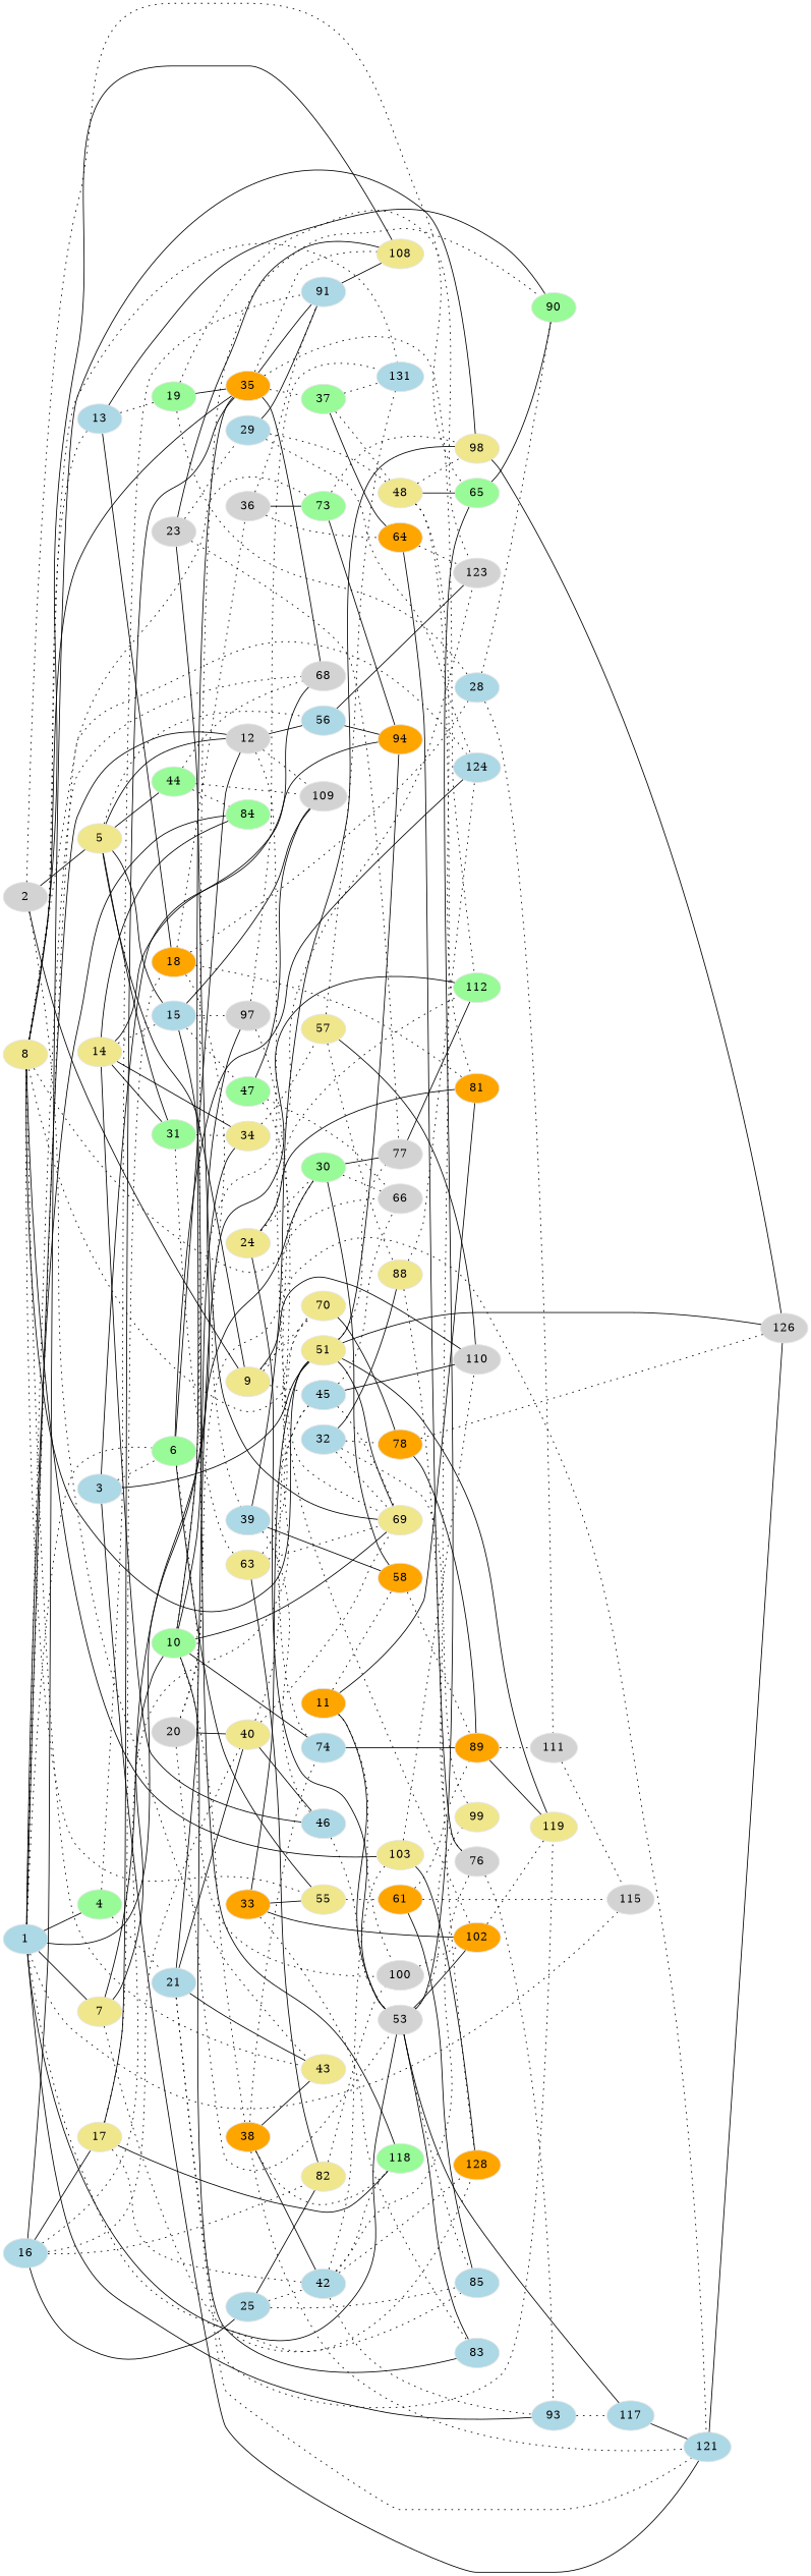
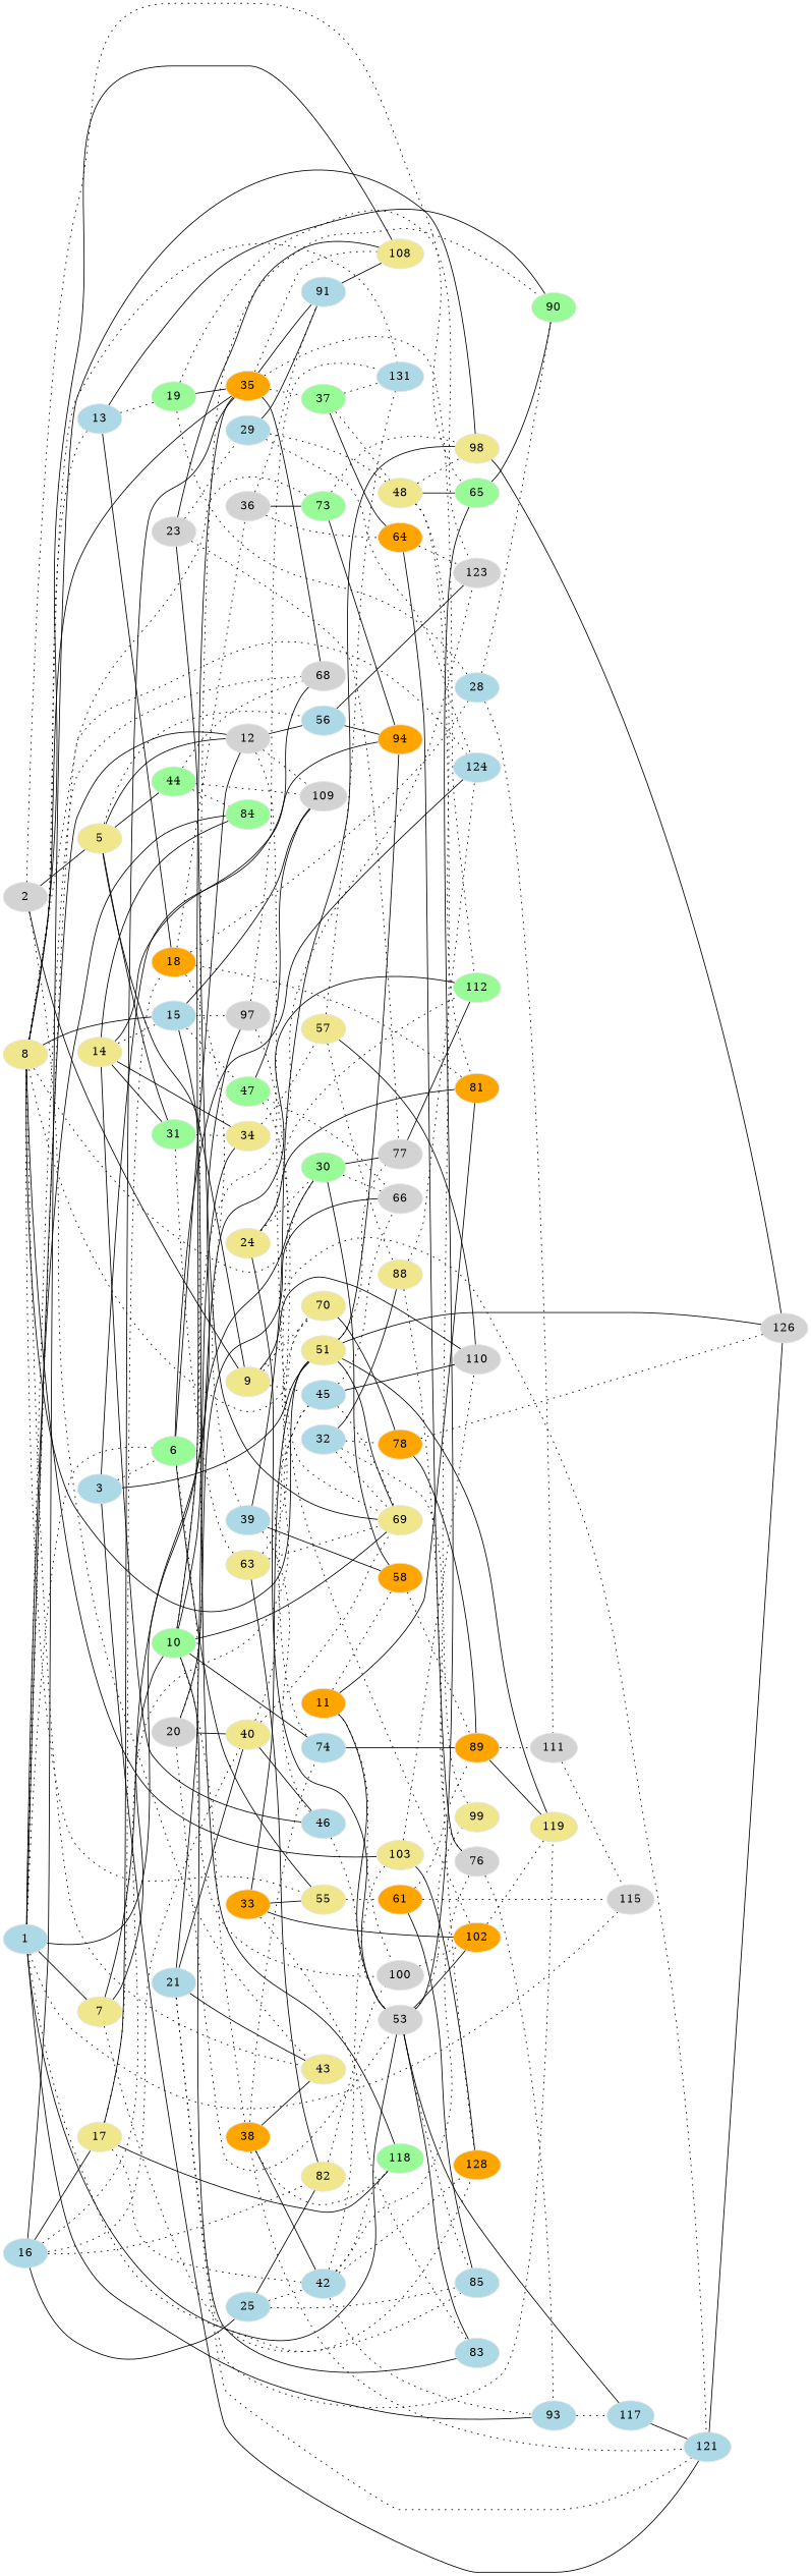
  graph {
    rankdir=LR
    node [color=gray90 fillcolor=lightblue style=filled]
    edge [style=dotted]
    1 [super="+59+79"]
-   4 [fillcolor=palegreen]
    6 [fillcolor=palegreen super="+129"]
    7 [fillcolor=khaki]
    12 [fillcolor=lightgrey super="+95"]
    30 [fillcolor=palegreen super="+50"]
    53 [fillcolor=lightgrey super="+67+54+86"]
    68 [fillcolor=lightgrey]
    73 [fillcolor=palegreen]
    84 [fillcolor=palegreen]
    93
    115 [fillcolor=lightgrey]
    128 [fillcolor=orange]
    21 [super="+135"]
    91 [super="+114"]
    55 [fillcolor=khaki]
    100 [fillcolor=lightgrey]
    124
    10 [fillcolor=palegreen super="+26+113"]
    85
    97 [fillcolor=lightgrey]
    56
    69 [fillcolor=khaki super="+116+120"]
    109 [fillcolor=lightgrey]
    58 [fillcolor=orange]
    66 [fillcolor=lightgrey]
    77 [fillcolor=lightgrey]
    65 [fillcolor=palegreen]
    83
    102 [fillcolor=orange]
    99 [fillcolor=khaki]
    117
    94 [fillcolor=orange]
    98 [fillcolor=khaki super="+106"]
    5 [fillcolor=khaki super="+92"]
    9 [fillcolor=khaki super="+133"]
    31 [fillcolor=palegreen]
    44 [fillcolor=palegreen]
    2 [fillcolor=lightgrey]
    43 [fillcolor=khaki]
    121 [super="+125"]
    70 [fillcolor=khaki]
    45 [super="+134"]
    110 [fillcolor=lightgrey]
    90 [fillcolor=palegreen]
    3
    51 [fillcolor=khaki super="+101+52"]
    119 [fillcolor=khaki]
    126 [fillcolor=lightgrey]
    40 [fillcolor=khaki super="+75"]
    112 [fillcolor=palegreen]
    108 [fillcolor=khaki]
    34 [fillcolor=khaki]
    63 [fillcolor=khaki]
    123 [fillcolor=lightgrey]
    61 [fillcolor=orange]
    35 [fillcolor=orange super="+72+41"]
    38 [fillcolor=orange super="+87"]
    74
    131
    8 [fillcolor=khaki super="+22+107+27"]
    13
    15 [super="+137"]
    103 [fillcolor=khaki]
    18 [fillcolor=orange super="+62"]
    19 [fillcolor=palegreen]
    47 [fillcolor=palegreen]
    118 [fillcolor=palegreen]
    37 [fillcolor=palegreen]
    n70 [fillcolor=orange label=78]
    57 [fillcolor=khaki]
    42 [super="+132+80"]
    89 [fillcolor=orange super="+105"]
    11 [fillcolor=orange]
    81 [fillcolor=orange]
    28
    36 [fillcolor=lightgrey]
    39
    14 [fillcolor=khaki super="+122"]
    46
    16 [super="+60"]
    17 [fillcolor=khaki super="+96"]
    25
    82 [fillcolor=khaki]
    76 [fillcolor=lightgrey]
    111 [fillcolor=lightgrey]
    64 [fillcolor=orange]
    20 [fillcolor=lightgrey]
    23 [fillcolor=lightgrey]
    29
    48 [fillcolor=khaki super="+127"]
    24 [fillcolor=khaki]
    32
    88 [fillcolor=khaki]
    33 [fillcolor=orange]
-   1 -- 4 [style=solid]
    1 -- 6
    1 -- 7 [style=solid]
    1 -- 12 [style=solid]
    1 -- 30 [style=solid]
    1 -- 53 [style=solid]
    1 -- 68
    1 -- 73
    1 -- 84 [style=solid]
    1 -- 93 [style=solid]
    1 -- 115
    1 -- 128
-   4 -- 21
-   4 -- 91 [weight=2]
    6 -- 12 [style=solid]
    6 -- 55 [style=solid]
    6 -- 100
    6 -- 124 [style=solid]
    7 -- 10 [style=solid]
    7 -- 85
    7 -- 97 [style=solid]
    12 -- 56 [style=solid]
    12 -- 69
    12 -- 109
    30 -- 58 [style=solid]
    30 -- 66
    30 -- 77 [style=solid]
    53 -- 85
    53 -- 65 [style=solid]
    53 -- 83 [style=solid]
    53 -- 102 [style=solid]
    53 -- 99 [weight=2]
    53 -- 117 [style=solid]
    73 -- 94 [style=solid]
    73 -- 98
    93 -- 117
    21 -- 43 [style=solid]
    21 -- 121
    21 -- 119
    21 -- 40 [style=solid]
    21 -- 112 [style=solid]
    91 -- 108 [style=solid]
    55 -- 61
    100 -- 102
    10 -- 69 [style=solid]
    10 -- 83 [style=solid]
    10 -- 90
    10 -- 34 [style=solid]
    10 -- 35 [style=solid]
    10 -- 38
    10 -- 74 [style=solid]
    97 -- 102
    97 -- 131
    56 -- 94 [style=solid]
    56 -- 123 [style=solid]
    58 -- 89
    77 -- 112 [style=solid]
    65 -- 90 [style=solid]
    102 -- 119
    117 -- 121 [style=solid]
    98 -- 126 [style=solid]
    5 -- 12 [style=solid]
    5 -- 56
    5 -- 9 [style=solid]
    5 -- 31 [style=solid]
    5 -- 44 [style=solid]
    9 -- 121
    9 -- 70
    9 -- 45
    9 -- 110 [style=solid]
    31 -- 34
    31 -- 63
    44 -- 68
    44 -- 84
    44 -- 109
    2 -- 65
    2 -- 5 [style=solid]
    2 -- 9 [style=solid]
    2 -- 43
    121 -- 126 [style=solid]
    70 -- n70 [style=solid]
    45 -- 69
    45 -- 66
    45 -- 110 [style=solid]
    3 -- 6
    3 -- 68 [style=solid]
    3 -- 121 [style=solid]
    3 -- 51 [style=solid]
    51 -- 69 [style=solid]
    51 -- 77
    51 -- 94 [style=solid]
    51 -- 119 [style=solid]
    51 -- 126 [style=solid]
    40 -- 69
    40 -- 45
    40 -- 46 [style=solid]
    34 -- 57
    63 -- 69
    63 -- 70
    63 -- 82 [style=solid]
    61 -- 115
    61 -- 85 [style=solid]
    61 -- 89
    35 -- 68 [style=solid]
    35 -- 91 [style=solid]
    35 -- 112
    35 -- 108
    35 -- 37
    38 -- 43 [style=solid]
    38 -- 121
    38 -- 74
    38 -- 118
    38 -- 42 [style=solid]
    74 -- 89 [style=solid]
    8 -- 30
    8 -- 55
    8 -- 124
    8 -- 43
    8 -- 70
    8 -- 51 [style=solid]
    8 -- 108 [style=solid]
    8 -- 35 [style=solid]
    8 -- 131
    8 -- 13
-   5 -- 15 [style=solid]
+   8 -- 15 [style=solid]
    8 -- 103 [style=solid]
    13 -- 90 [style=solid]
    13 -- 18 [style=solid]
    13 -- 19
    15 -- 97
    15 -- 109 [style=solid]
    15 -- 47
    15 -- 118 [style=solid]
    103 -- 128 [style=solid]
    103 -- 110
    18 -- 81
    18 -- 28
    18 -- 36
    18 -- 39
    19 -- 123
    19 -- 35 [style=solid]
    19 -- 28
    47 -- 109 [style=solid]
    47 -- 66
    47 -- 74
    37 -- 131
    37 -- 64 [style=solid]
    37 -- 48
    n70 -- 126
    n70 -- 89 [style=solid]
    57 -- 110 [style=solid]
    57 -- 131
    57 -- 88
    42 -- 93
    42 -- 128
    42 -- 103
    42 -- 118
    42 -- 76
    89 -- 119 [style=solid]
    89 -- 111
    11 -- 53 [style=solid]
    11 -- 100
    11 -- 58
    11 -- 81 [style=solid]
    28 -- 90
    28 -- 111
    36 -- 73 [style=solid]
    36 -- 91
    36 -- 64
    39 -- 58 [style=solid]
    39 -- 98 [style=solid]
    39 -- 46
    14 -- 84 [style=solid]
    14 -- 94 [style=solid]
    14 -- 31 [style=solid]
    14 -- 34 [style=solid]
    14 -- 15
    14 -- 46 [style=solid]
    46 -- 53
    16 -- 98 [style=solid]
    16 -- 45
    16 -- 40
    16 -- 17 [style=solid]
    16 -- 25 [style=solid]
    16 -- 82
    17 -- 35 [style=solid weight=2]
    17 -- 18
    17 -- 118 [style=solid]
    17 -- 42
    25 -- 85
    25 -- 42
    25 -- 82 [style=solid]
    82 -- 100
    76 -- 93
    111 -- 115
    64 -- 123
    64 -- 76 [style=solid]
    20 -- 53
-   20 -- 66
+   20 -- 66 [style=solid]
    20 -- 40 [style=solid]
    20 -- 123
    23 -- 69 [style=solid]
    23 -- 77
    23 -- 108 [style=solid]
    23 -- 29
    29 -- 91 [style=solid]
    29 -- 124
    29 -- 48
    48 -- 65 [style=solid]
    48 -- 99
    48 -- 98
    48 -- 81
    24 -- 30
    24 -- 53 [style=solid]
    24 -- 112
    24 -- 81 [style=solid]
    32 -- 69
    32 -- n70
    32 -- 76
    32 -- 88 [style=solid]
    88 -- 128
    88 -- 124
    33 -- 55 [style=solid]
    33 -- 83
    33 -- 102 [style=solid]
    33 -- 51 [style=solid]
  }
